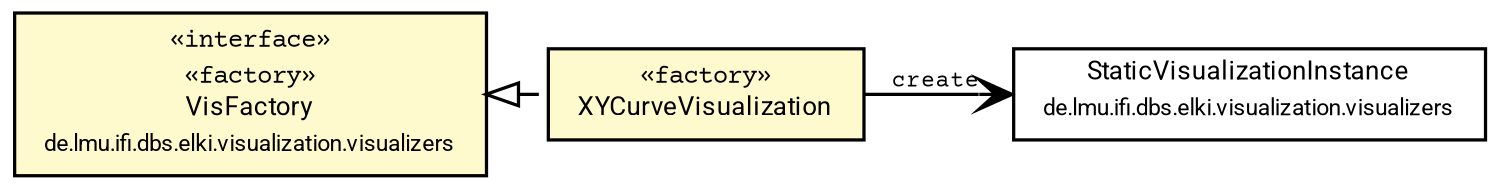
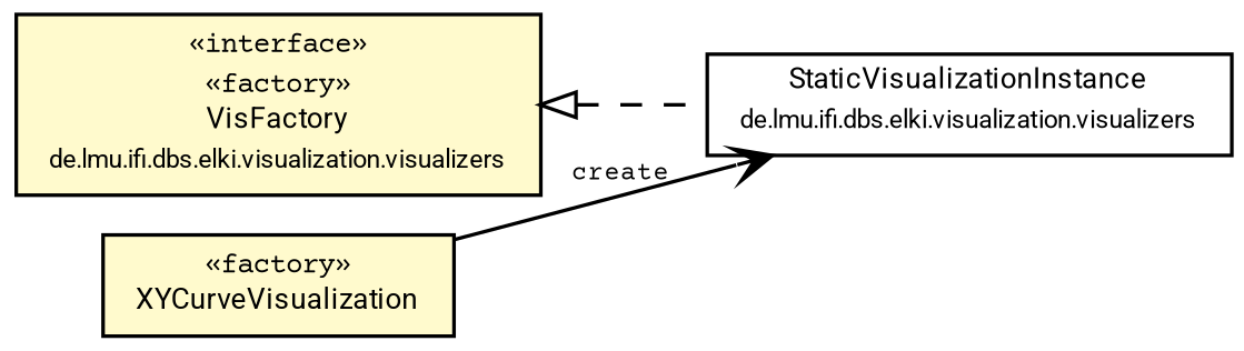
  digraph {
    fontname="Courier Prime"
    nodesep=0.15
    rankdir=LR
    ranksep=0.25
    node [fontcolor=black fontname="Courier Prime" fontsize=8 margin=0 shape=plaintext]
    edge [color=black fontname="Courier Prime" fontsize=7 labelfontname=Roboto labelfontsize=7]
    n1 [height=0 label=<<table title="de.lmu.ifi.dbs.elki.visualization.visualizers.VisFactory" border="0" cellborder="1" cellspacing="0" cellpadding="2" bgcolor="LemonChiffon" href="../VisFactory.html" target="_parent"> 		<tr><td><table border="0" cellspacing="0" cellpadding="1"> 		<tr><td align="center" balign="center"> &#171;interface&#187; </td></tr> 		<tr><td align="center" balign="center"> &#171;factory&#187; </td></tr> 		<tr><td align="center" balign="center"> <font face="Roboto">VisFactory</font> </td></tr> 		<tr><td align="center" balign="center"> <font face="Roboto" point-size="7.0">de.lmu.ifi.dbs.elki.visualization.visualizers</font> </td></tr> 		</table></td></tr> 		</table>> width=0]
    n2 [height=0 label=<<table title="de.lmu.ifi.dbs.elki.visualization.visualizers.visunproj.XYCurveVisualization" border="0" cellborder="1" cellspacing="0" cellpadding="2" bgcolor="lemonChiffon" href="XYCurveVisualization.html" target="_parent"> 		<tr><td><table border="0" cellspacing="0" cellpadding="1"> 		<tr><td align="center" balign="center"> &#171;factory&#187; </td></tr> 		<tr><td align="center" balign="center"> <font face="Roboto">XYCurveVisualization</font> </td></tr> 		</table></td></tr> 		</table>> width=0]
    n3 [height=0 label=<<table title="de.lmu.ifi.dbs.elki.visualization.visualizers.StaticVisualizationInstance" border="0" cellborder="1" cellspacing="0" cellpadding="2" href="../StaticVisualizationInstance.html" target="_parent"> 		<tr><td><table border="0" cellspacing="0" cellpadding="1"> 		<tr><td align="center" balign="center"> <font face="Roboto">StaticVisualizationInstance</font> </td></tr> 		<tr><td align="center" balign="center"> <font face="Roboto" point-size="7.0">de.lmu.ifi.dbs.elki.visualization.visualizers</font> </td></tr> 		</table></td></tr> 		</table>> width=0]
-   n1 -> n2 [arrowtail=empty dir=back style=dashed weight=9]
+   n1 -> n3 [arrowtail=empty dir=back style=dashed weight=9]
    n2 -> n3 [arrowhead=open label=create weight=1]
  }
